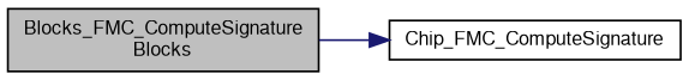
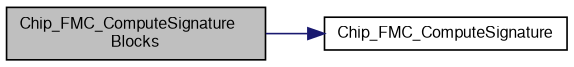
  digraph {
    rankdir=LR
    node [color=black fontname=FreeSans fontsize=10 shape=record style=filled]
-   n1 [fillcolor=grey75 fontcolor=black height=0.2 label="Blocks_FMC_ComputeSignature\lBlocks" width=0.4]
+   n1 [fillcolor=grey75 fontcolor=black height=0.2 label="Chip_FMC_ComputeSignature\lBlocks" width=0.4]
    n2 [fillcolor=white height=0.2 label=Chip_FMC_ComputeSignature width=0.4]
    n1 -> n2 [color=midnightblue fontname=FreeSans fontsize=10 labelfontname=FreeSans labelfontsize=10 style=solid]
  }
